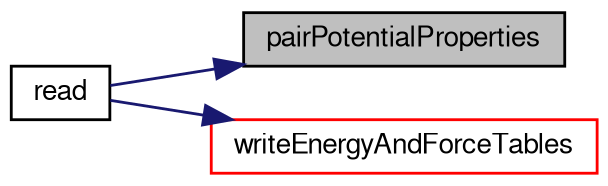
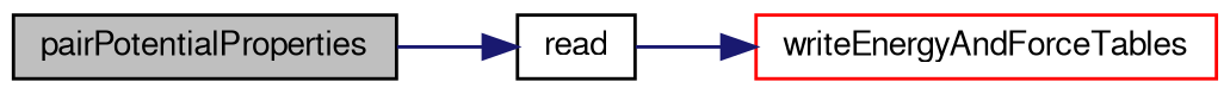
  digraph {
    rankdir=LR
    node [color=black fontname=FreeSans fontsize=10 shape=record]
    edge [color=midnightblue fontname=FreeSans fontsize=10 labelfontname=FreeSans labelfontsize=10 style=solid]
    n1 [fillcolor=grey75 fontcolor=black height=0.2 label=pairPotentialProperties style=filled width=0.4]
    n2 [height=0.2 label=read width=0.4]
    n3 [color=red height=0.2 label=writeEnergyAndForceTables width=0.4]
-   n2 -> n1
+   n1 -> n2
    n2 -> n3
  }
